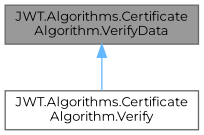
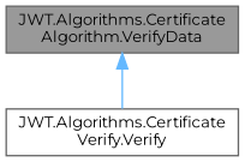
  digraph {
    rankdir=TB
    fontname=Montserrat
    node [fontname=Montserrat fontsize=10 shape=box style=filled]
    n1 [color=gray40 fillcolor=grey60 fontcolor=black height=0.2 label="JWT.Algorithms.Certificate\lAlgorithm.VerifyData" width=0.4]
-   n2 [color=grey40 fillcolor=white height=0.2 label="JWT.Algorithms.Certificate\lAlgorithm.Verify" width=0.4]
+   n2 [color=grey40 fillcolor=white height=0.2 label="JWT.Algorithms.Certificate\lVerify.Verify" width=0.4]
    n1 -> n2 [color=steelblue1 dir=back fontname=Montserrat fontsize=10 labelfontname=Helvetica labelfontsize=10 style=solid]
  }
